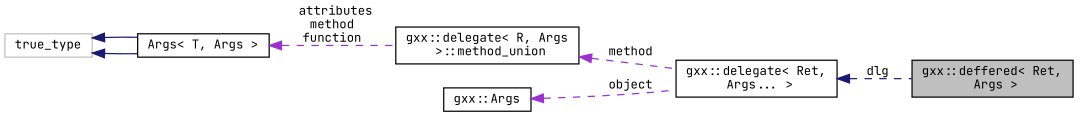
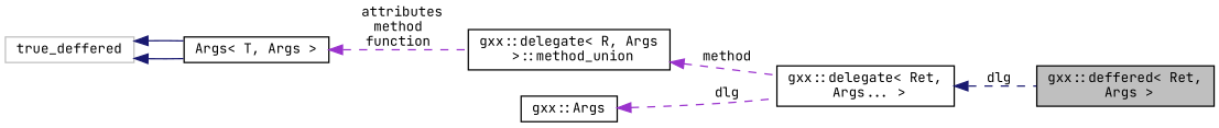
  digraph {
    fontname="JetBrains Mono"
    rankdir=LR
    node [color=black fillcolor=white fontname="JetBrains Mono" fontsize=10 shape=record style=filled]
    edge [color=midnightblue dir=back fontname="JetBrains Mono" fontsize=10 labelfontname=Helvetica labelfontsize=10 style=dashed]
    n1 [fillcolor=grey75 fontcolor=black height=0.2 label="gxx::deffered\< Ret,\l Args \>" width=0.4]
    n2 [height=0.2 label="gxx::delegate\< Ret,\l Args... \>" width=0.4]
    n3 [height=0.2 label="gxx::delegate\< R, Args\l \>::method_union" width=0.4]
    n4 [height=0.2 label="Args\< T, Args \>" width=0.4]
-   n5 [color=grey75 height=0.2 label=true_type width=0.4]
+   n5 [color=grey75 height=0.2 label=true_deffered width=0.4]
    n6 [height=0.2 label="gxx::Args" width=0.4]
    n2 -> n1 [label=" dlg"]
    n3 -> n2 [color=darkorchid3 label=" method"]
    n4 -> n3 [color=darkorchid3 label=" attributes\nmethod\nfunction"]
    n5 -> n4 [style=solid]
    n5 -> n4 [style=solid]
-   n6 -> n2 [color=darkorchid3 label=" object"]
+   n6 -> n2 [color=darkorchid3 label=" dlg"]
  }
